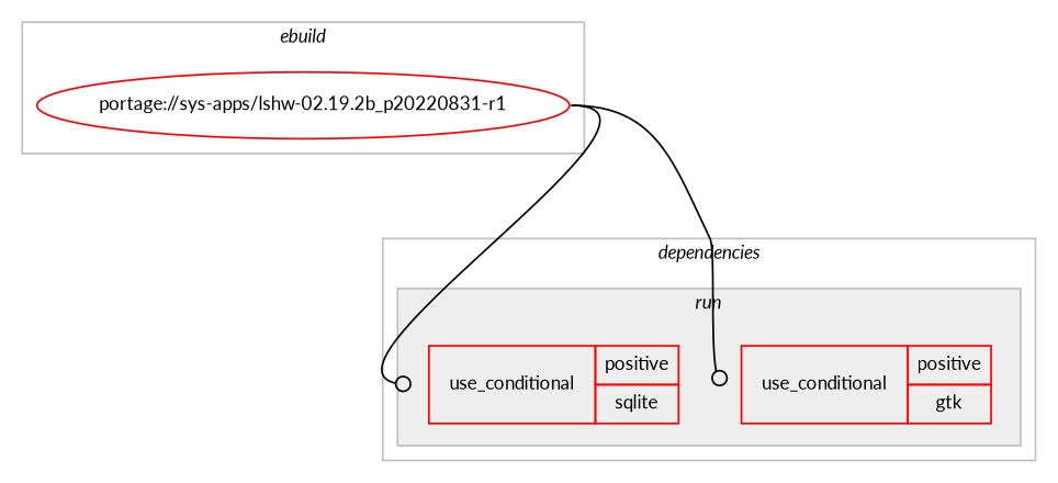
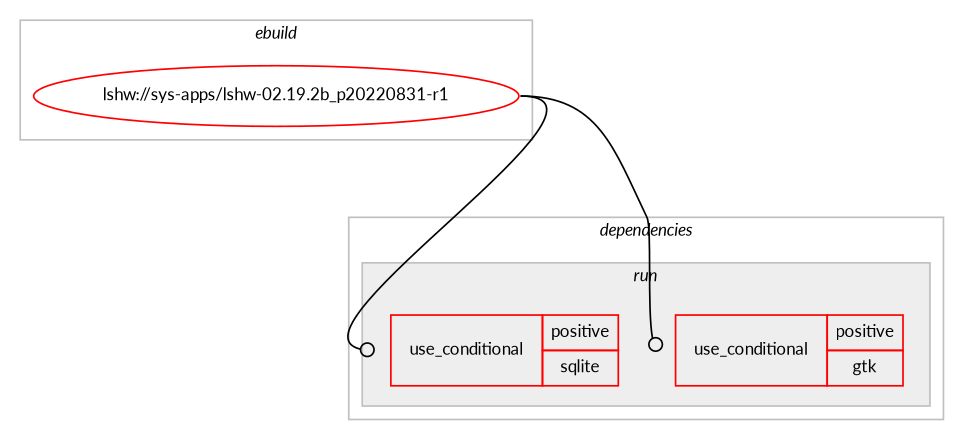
  digraph {
    compound=true
    concentrate=true
    fontname=Lato
    fontsize=10
    newrank=true
    rankdir=TB
    ranksep=1.5
    node [color=red fontname=Lato fontsize=10 shape=none]
    edge [arrowhead=odot headport=w style=solid tailport=e weight=20 fontname=Lato]
-   n1 [label="portage://sys-apps/lshw-02.19.2b_p20220831-r1" width=4 shape=""]
+   n1 [label="lshw://sys-apps/lshw-02.19.2b_p20220831-r1" width=4 shape=""]
    n2 [label=<<TABLE BORDER="0" CELLBORDER="1" CELLSPACING="0" CELLPADDING="4"><TR><TD ROWSPAN="3" CELLPADDING="10">use_conditional</TD></TR><TR><TD>positive</TD></TR><TR><TD>gtk</TD></TR></TABLE>>]
    n3 [label=<<TABLE BORDER="0" CELLBORDER="1" CELLSPACING="0" CELLPADDING="4"><TR><TD ROWSPAN="3" CELLPADDING="10">use_conditional</TD></TR><TR><TD>positive</TD></TR><TR><TD>sqlite</TD></TR></TABLE>>]
    subgraph cluster_1 {
      color=gray
      label=<<i>ebuild</i>>
      rank=same
      n1
    }
    subgraph cluster_2 {
      color=gray
      label=<<i>dependencies</i>>
      subgraph cluster_3 {
        color=gray
        fillcolor="#eeeeee"
        label=<<i>compile</i>>
        style=filled
      }
      subgraph cluster_4 {
        color=gray
        fillcolor="#eeeeee"
        label=<<i>compile and run</i>>
        style=filled
      }
      subgraph cluster_5 {
        color=gray
        fillcolor="#eeeeee"
        label=<<i>run</i>>
        style=filled
        subgraph sub_6 {
          color=gray
          fillcolor="#eeeeee"
          label=<<i>run</i>>
          style=filled
          n2
        }
        subgraph sub_7 {
          color=gray
          fillcolor="#eeeeee"
          label=<<i>run</i>>
          style=filled
          n3
        }
      }
    }
    subgraph cluster_8 {
      color=gray
      label=<<i>candidates</i>>
      rank=same
    }
    n1 -> n2
    n1 -> n3
  }
